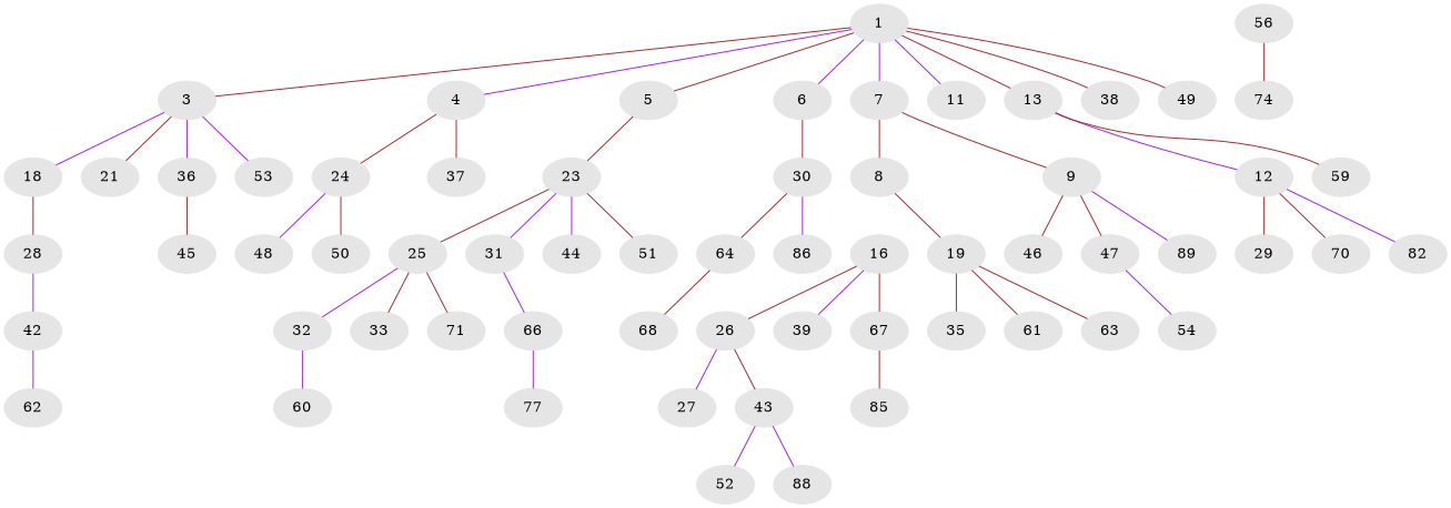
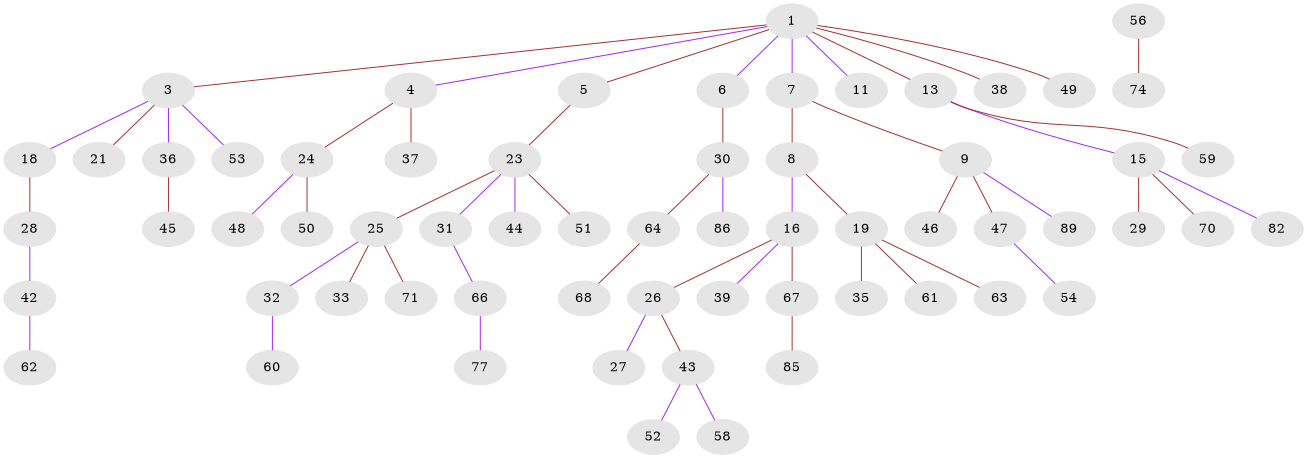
  graph {
    node [color=gray90 style=filled]
    edge [color=brown]
    1 [super="+2"]
    3
    4
    5 [super="+10+84"]
    6 [super="+78"]
    7
    11
    13 [super="+83"]
    38
    49
    18
    21
    36
    53 [super="+55"]
    24 [super="+34"]
    37
    23
    30
    8 [super="+20+65"]
    9 [super="+12"]
-   15 [label=12]
+   15
    59
    28
    45
    48
    50
    25
    31
    44
    51 [super="+69"]
    64
    86
    16 [super="+17"]
    19 [super="+22+76"]
    46
    47
    89 [super="+90"]
    26
    39
    67
    35
    61
    63
    54
    29 [super="+73"]
    70 [super="+72"]
    82
    27 [super="+87"]
    43 [super="+81"]
    85
    42
    32 [super="+41"]
    33
    71
    66
    56
    74
    60
    52 [super="+57"]
-   58 [label=88]
+   58
    62
    68
    77 [super="+79+88"]
    1 -- 3
    1 -- 4 [color=purple]
    1 -- 5
    1 -- 6 [color=purple]
    1 -- 7 [color=purple]
    1 -- 11 [color=purple]
    1 -- 13
    1 -- 38
    1 -- 49
    3 -- 18 [color=purple]
    3 -- 21
    3 -- 36 [color=purple]
    3 -- 53 [color=purple]
    4 -- 24
    4 -- 37
    5 -- 23
    6 -- 30
    7 -- 8
    7 -- 9
    13 -- 15 [color=purple]
    13 -- 59
    18 -- 28
    36 -- 45
    24 -- 48 [color=purple]
    24 -- 50
    23 -- 25
    23 -- 31 [color=purple]
    23 -- 44 [color=purple]
    23 -- 51
    30 -- 64
    30 -- 86 [color=purple]
+   8 -- 16 [color=purple]
    8 -- 19
    9 -- 46
    9 -- 47
    9 -- 89 [color=purple]
    15 -- 29
    15 -- 70
    15 -- 82 [color=purple]
    28 -- 42 [color=purple]
    25 -- 32 [color=purple]
    25 -- 33
    25 -- 71
    31 -- 66 [color=purple]
    64 -- 68
    16 -- 26
    16 -- 39 [color=purple]
    16 -- 67
    19 -- 35
    19 -- 61
    19 -- 63
    47 -- 54 [color=purple]
    26 -- 27 [color=purple]
    26 -- 43
    67 -- 85
    43 -- 52 [color=purple]
    43 -- 58 [color=purple]
    42 -- 62 [color=purple]
    32 -- 60 [color=purple]
    66 -- 77 [color=purple]
    56 -- 74
  }
